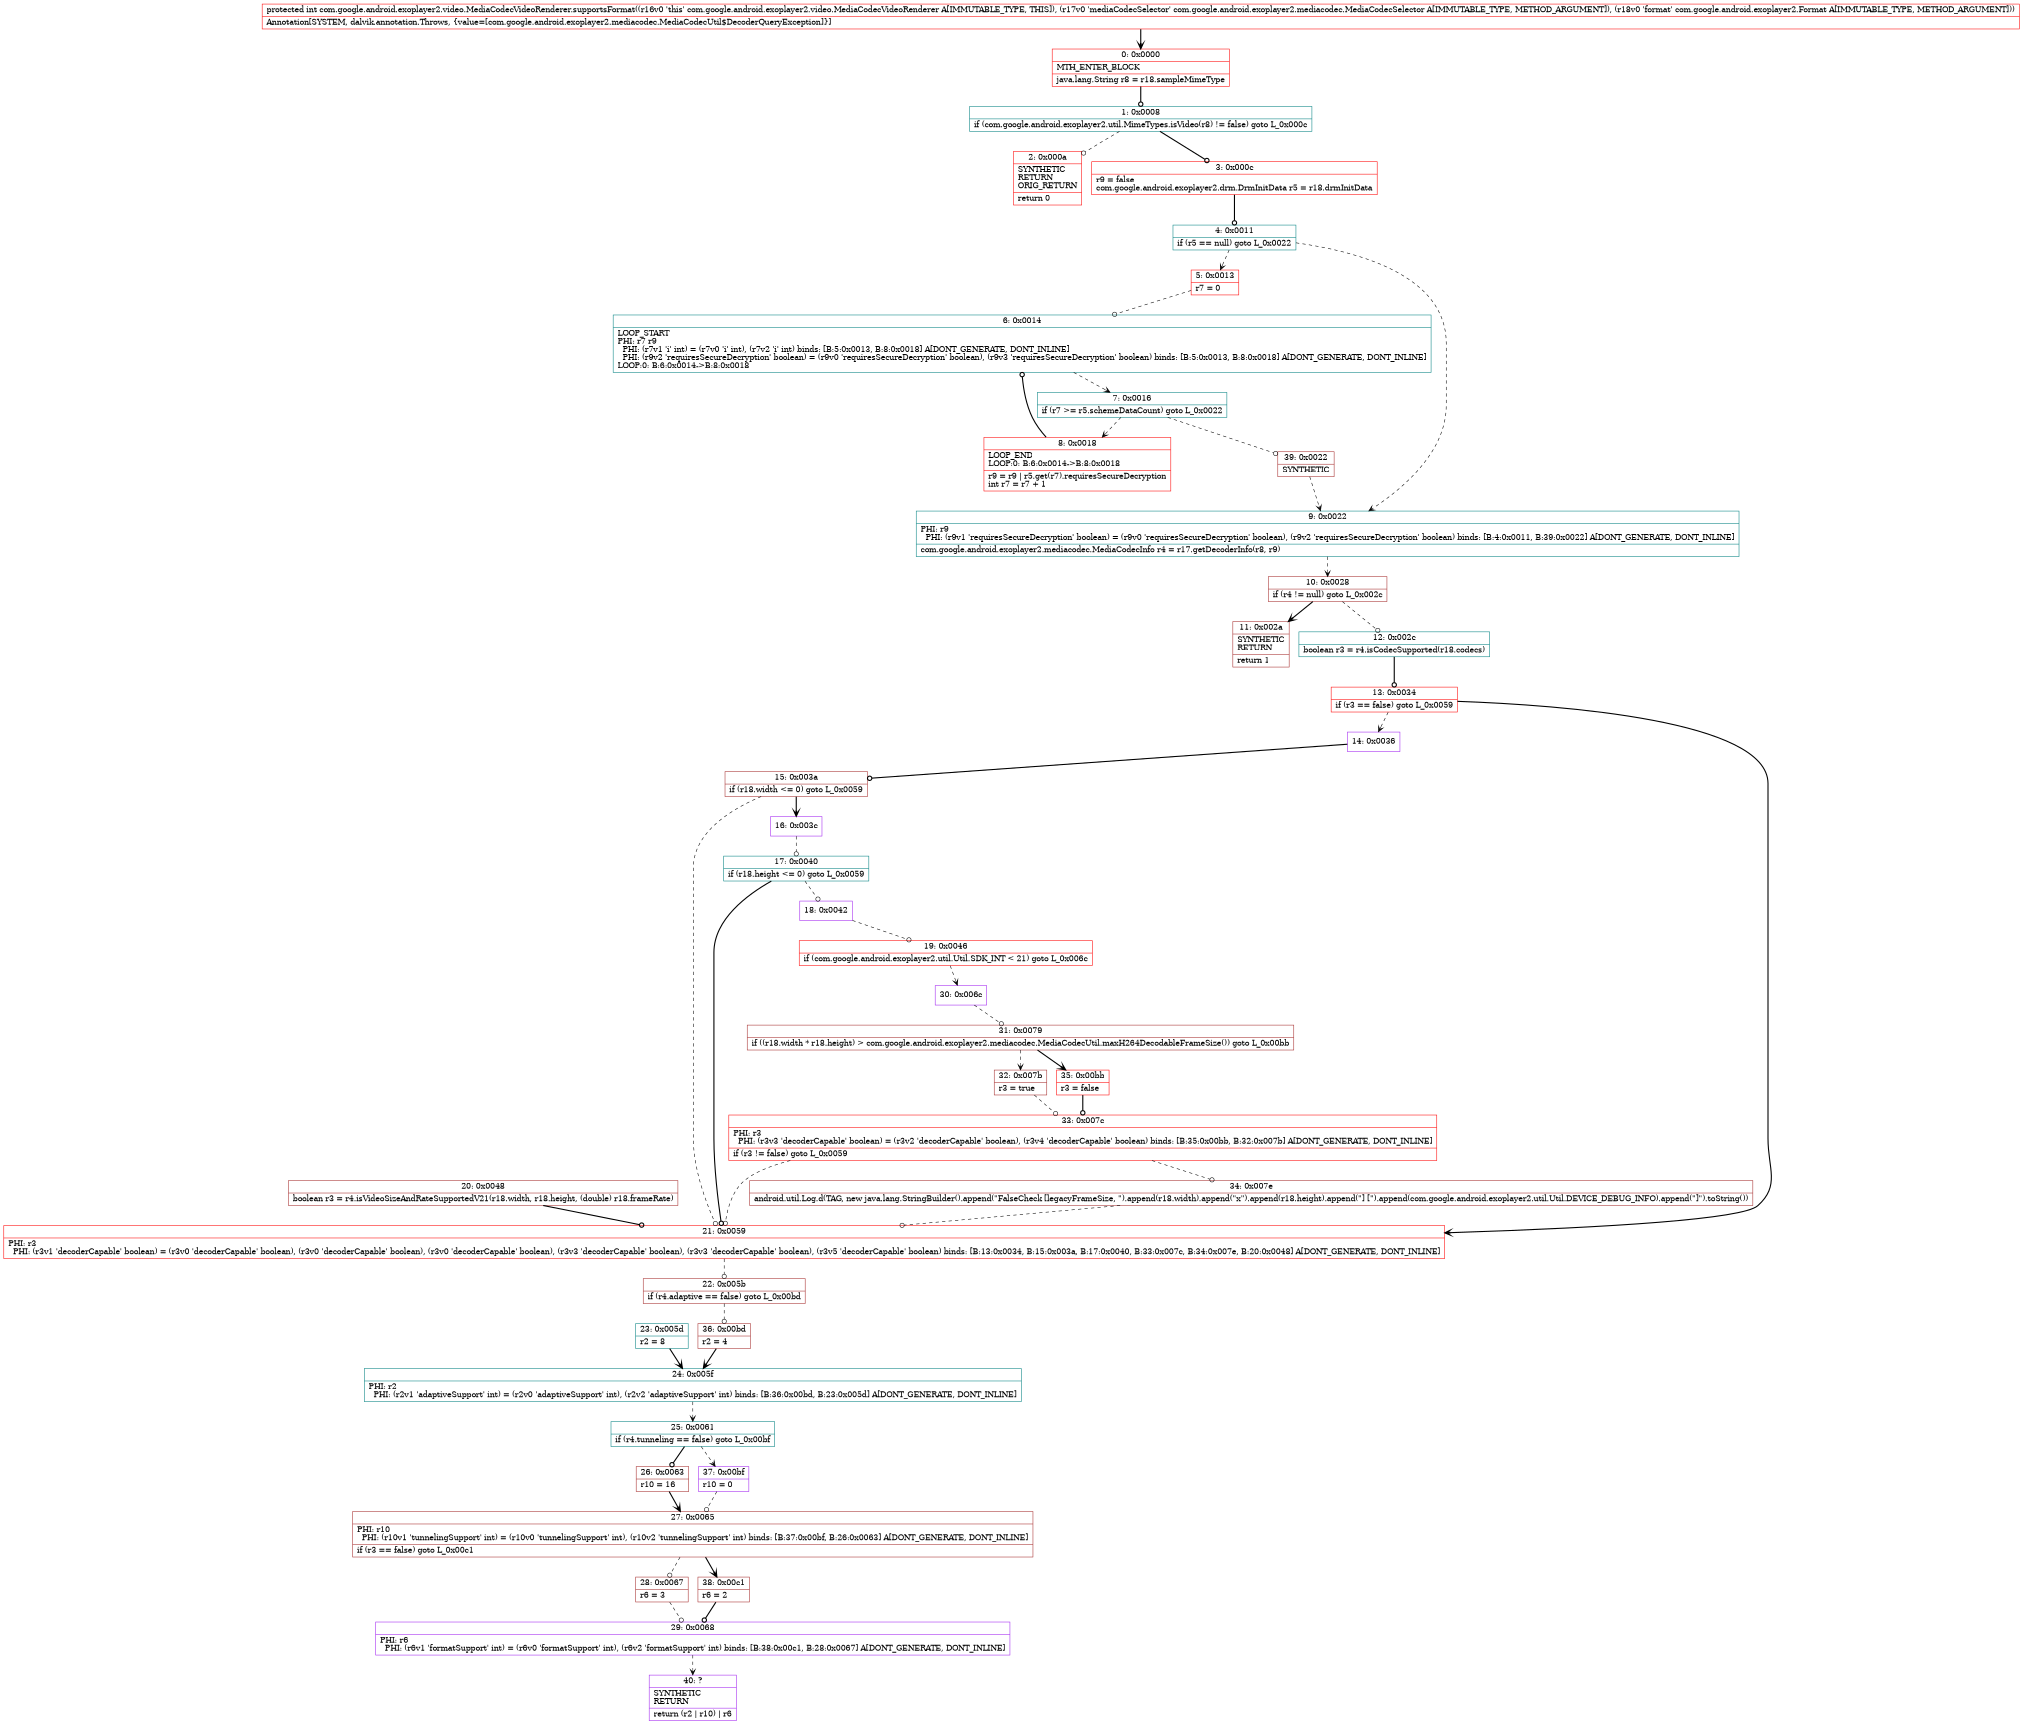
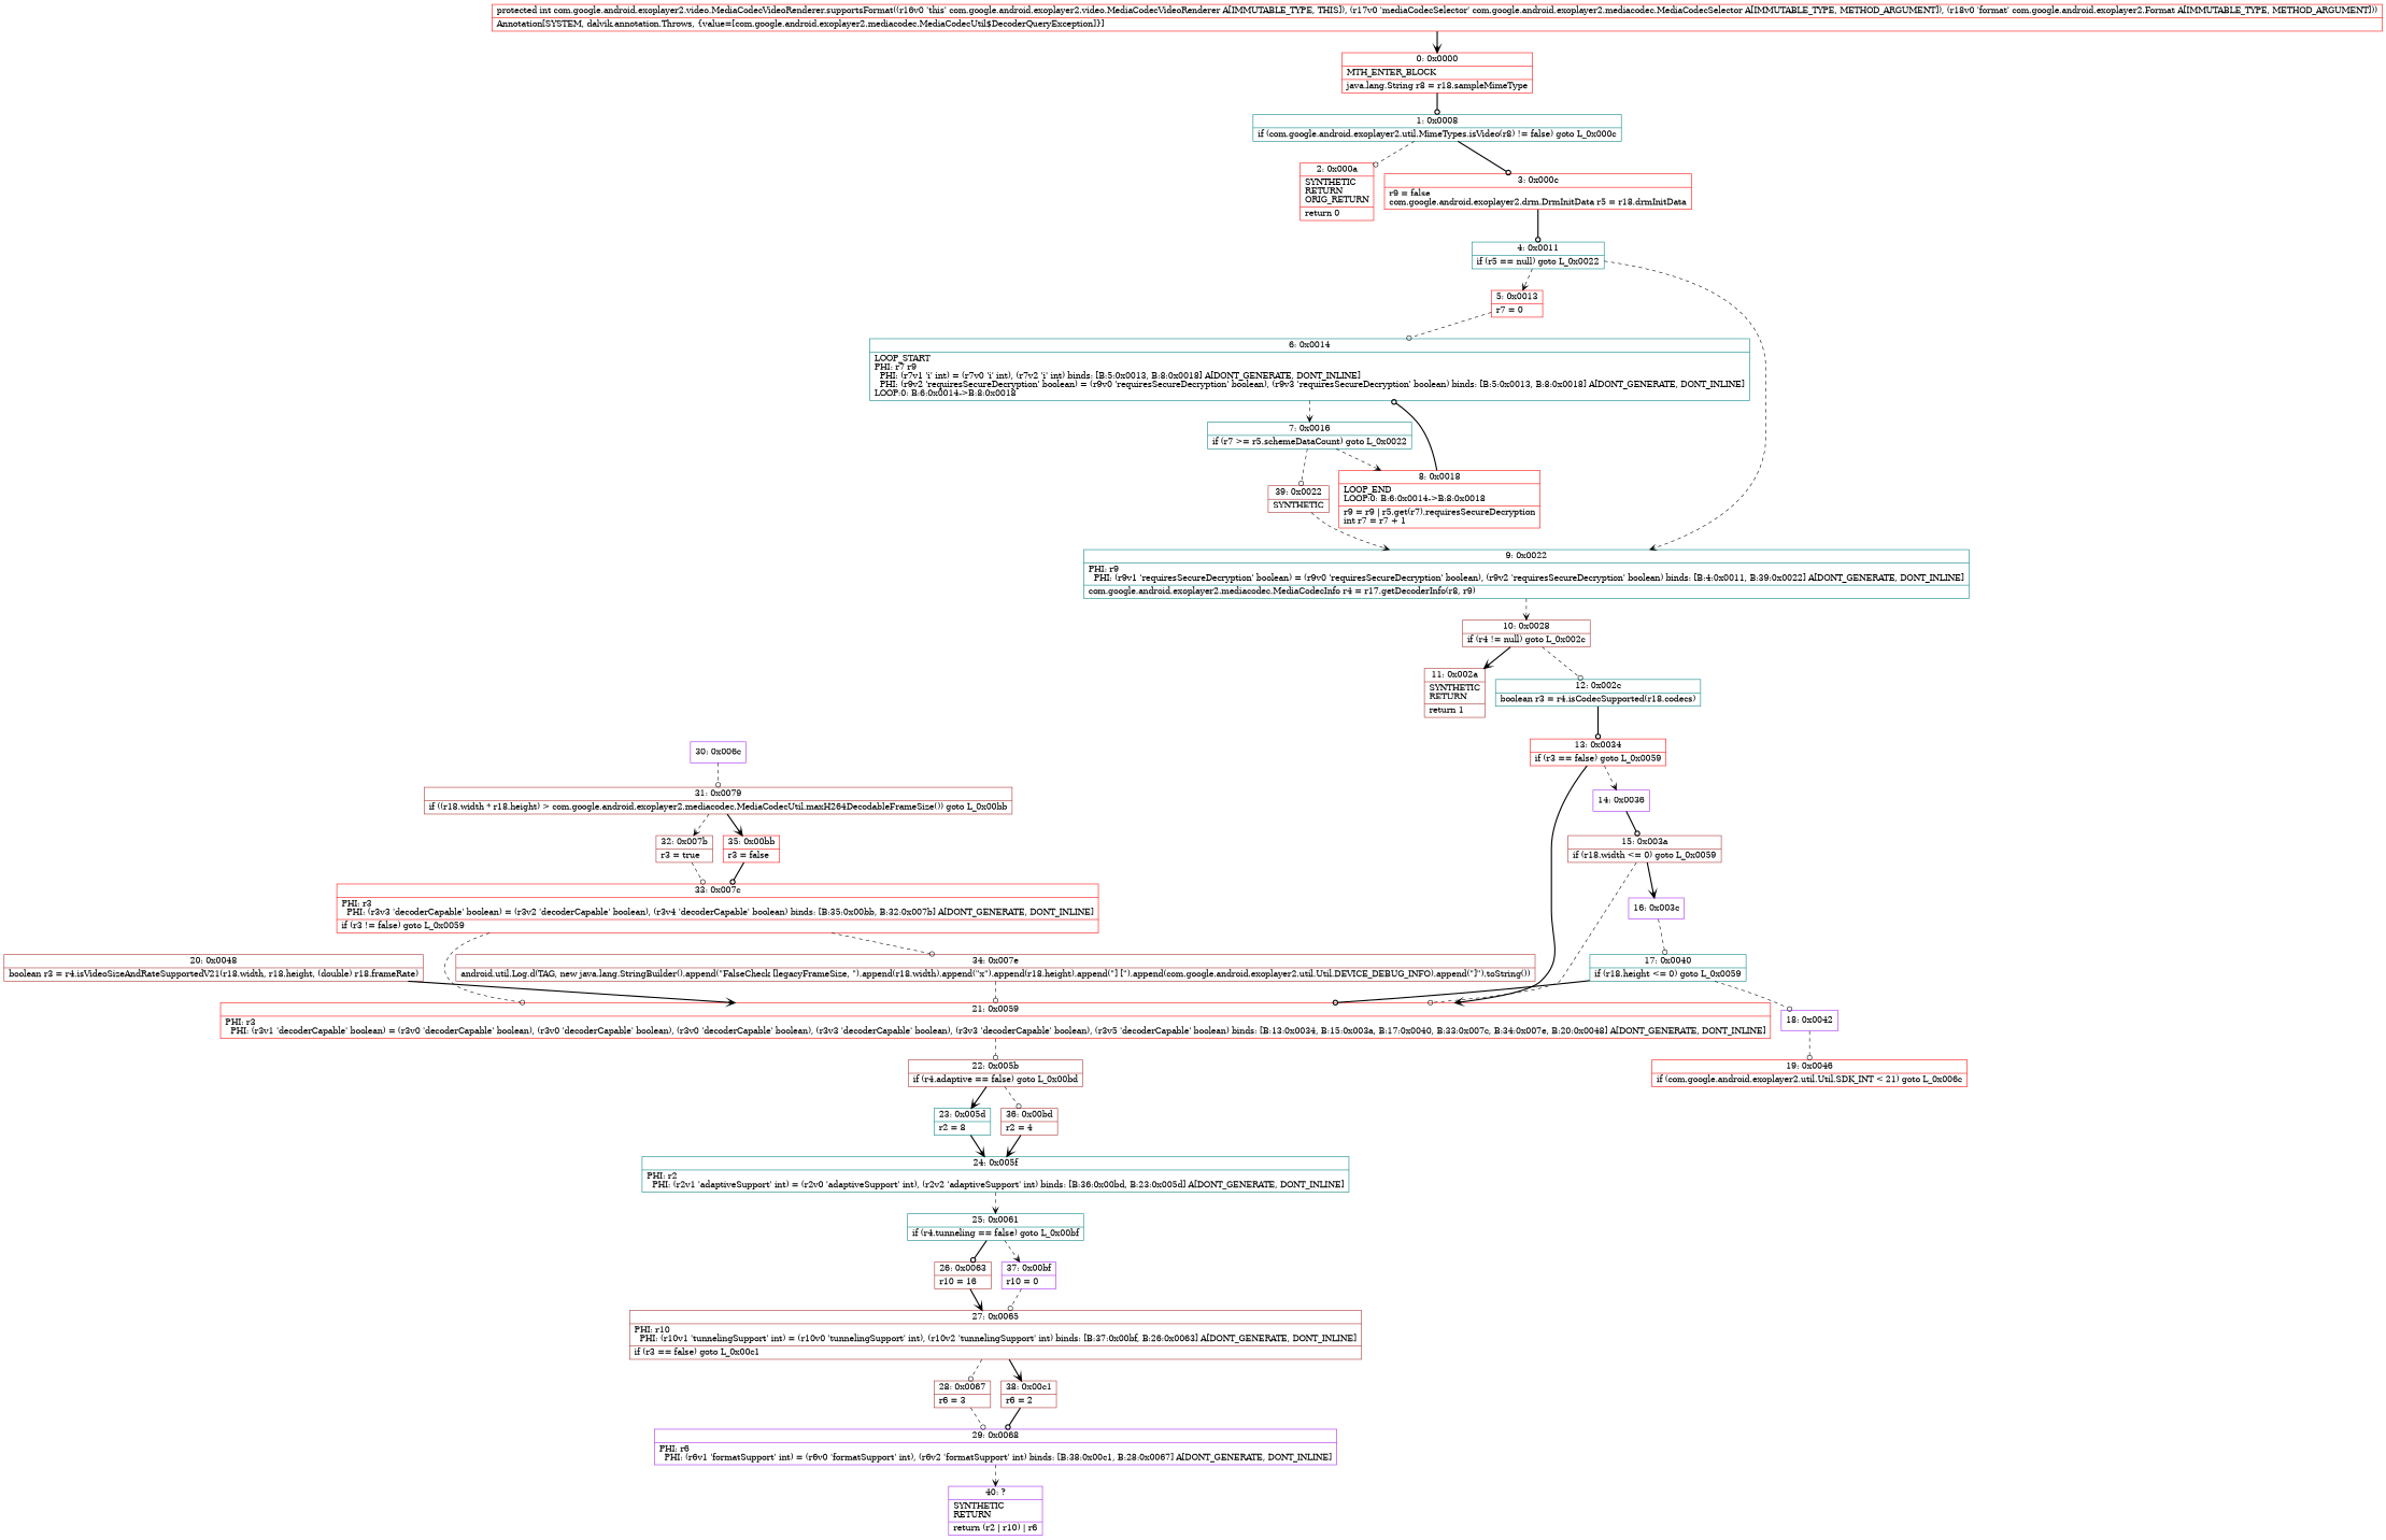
  digraph {
    node [color=brown shape=record]
    edge [arrowhead=odot style=dashed]
    n1 [color=red label="{0\:\ 0x0000|MTH_ENTER_BLOCK\l|java.lang.String r8 = r18.sampleMimeType\l}"]
    n2 [color=teal label="{1\:\ 0x0008|if (com.google.android.exoplayer2.util.MimeTypes.isVideo(r8) != false) goto L_0x000c\l}"]
    n3 [color=red label="{2\:\ 0x000a|SYNTHETIC\lRETURN\lORIG_RETURN\l|return 0\l}"]
    n4 [color=red label="{3\:\ 0x000c|r9 = false\lcom.google.android.exoplayer2.drm.DrmInitData r5 = r18.drmInitData\l}"]
    n5 [color=teal label="{4\:\ 0x0011|if (r5 == null) goto L_0x0022\l}"]
    n6 [color=red label="{5\:\ 0x0013|r7 = 0\l}"]
    n7 [color=teal label="{9\:\ 0x0022|PHI: r9 \l  PHI: (r9v1 'requiresSecureDecryption' boolean) = (r9v0 'requiresSecureDecryption' boolean), (r9v2 'requiresSecureDecryption' boolean) binds: [B:4:0x0011, B:39:0x0022] A[DONT_GENERATE, DONT_INLINE]\l|com.google.android.exoplayer2.mediacodec.MediaCodecInfo r4 = r17.getDecoderInfo(r8, r9)\l}"]
    n8 [color=teal label="{6\:\ 0x0014|LOOP_START\lPHI: r7 r9 \l  PHI: (r7v1 'i' int) = (r7v0 'i' int), (r7v2 'i' int) binds: [B:5:0x0013, B:8:0x0018] A[DONT_GENERATE, DONT_INLINE]\l  PHI: (r9v2 'requiresSecureDecryption' boolean) = (r9v0 'requiresSecureDecryption' boolean), (r9v3 'requiresSecureDecryption' boolean) binds: [B:5:0x0013, B:8:0x0018] A[DONT_GENERATE, DONT_INLINE]\lLOOP:0: B:6:0x0014\-\>B:8:0x0018\l}"]
    n9 [label="{10\:\ 0x0028|if (r4 != null) goto L_0x002c\l}"]
    n10 [color=teal label="{7\:\ 0x0016|if (r7 \>= r5.schemeDataCount) goto L_0x0022\l}"]
    n11 [color=red label="{8\:\ 0x0018|LOOP_END\lLOOP:0: B:6:0x0014\-\>B:8:0x0018\l|r9 = r9 \| r5.get(r7).requiresSecureDecryption\lint r7 = r7 + 1\l}"]
    n12 [label="{39\:\ 0x0022|SYNTHETIC\l}"]
    n13 [label="{11\:\ 0x002a|SYNTHETIC\lRETURN\l|return 1\l}"]
    n14 [color=teal label="{12\:\ 0x002c|boolean r3 = r4.isCodecSupported(r18.codecs)\l}"]
    n15 [color=red label="{13\:\ 0x0034|if (r3 == false) goto L_0x0059\l}"]
    n16 [color=purple label="{14\:\ 0x0036}"]
    n17 [color=red label="{21\:\ 0x0059|PHI: r3 \l  PHI: (r3v1 'decoderCapable' boolean) = (r3v0 'decoderCapable' boolean), (r3v0 'decoderCapable' boolean), (r3v0 'decoderCapable' boolean), (r3v3 'decoderCapable' boolean), (r3v3 'decoderCapable' boolean), (r3v5 'decoderCapable' boolean) binds: [B:13:0x0034, B:15:0x003a, B:17:0x0040, B:33:0x007c, B:34:0x007e, B:20:0x0048] A[DONT_GENERATE, DONT_INLINE]\l}"]
    n18 [label="{15\:\ 0x003a|if (r18.width \<= 0) goto L_0x0059\l}"]
    n19 [label="{22\:\ 0x005b|if (r4.adaptive == false) goto L_0x00bd\l}"]
    n20 [color=purple label="{16\:\ 0x003c}"]
    n21 [color=teal label="{17\:\ 0x0040|if (r18.height \<= 0) goto L_0x0059\l}"]
    n22 [color=purple label="{18\:\ 0x0042}"]
    n23 [color=red label="{19\:\ 0x0046|if (com.google.android.exoplayer2.util.Util.SDK_INT \< 21) goto L_0x006c\l}"]
    n24 [color=purple label="{30\:\ 0x006c}"]
    n25 [label="{20\:\ 0x0048|boolean r3 = r4.isVideoSizeAndRateSupportedV21(r18.width, r18.height, (double) r18.frameRate)\l}"]
    n26 [label="{31\:\ 0x0079|if ((r18.width * r18.height) \> com.google.android.exoplayer2.mediacodec.MediaCodecUtil.maxH264DecodableFrameSize()) goto L_0x00bb\l}"]
    n27 [color=teal label="{23\:\ 0x005d|r2 = 8\l}"]
    n28 [label="{36\:\ 0x00bd|r2 = 4\l}"]
    n29 [color=teal label="{24\:\ 0x005f|PHI: r2 \l  PHI: (r2v1 'adaptiveSupport' int) = (r2v0 'adaptiveSupport' int), (r2v2 'adaptiveSupport' int) binds: [B:36:0x00bd, B:23:0x005d] A[DONT_GENERATE, DONT_INLINE]\l}"]
    n30 [color=teal label="{25\:\ 0x0061|if (r4.tunneling == false) goto L_0x00bf\l}"]
    n31 [label="{26\:\ 0x0063|r10 = 16\l}"]
    n32 [color=purple label="{37\:\ 0x00bf|r10 = 0\l}"]
    n33 [label="{27\:\ 0x0065|PHI: r10 \l  PHI: (r10v1 'tunnelingSupport' int) = (r10v0 'tunnelingSupport' int), (r10v2 'tunnelingSupport' int) binds: [B:37:0x00bf, B:26:0x0063] A[DONT_GENERATE, DONT_INLINE]\l|if (r3 == false) goto L_0x00c1\l}"]
    n34 [label="{28\:\ 0x0067|r6 = 3\l}"]
    n35 [label="{38\:\ 0x00c1|r6 = 2\l}"]
    n36 [color=purple label="{29\:\ 0x0068|PHI: r6 \l  PHI: (r6v1 'formatSupport' int) = (r6v0 'formatSupport' int), (r6v2 'formatSupport' int) binds: [B:38:0x00c1, B:28:0x0067] A[DONT_GENERATE, DONT_INLINE]\l}"]
    n37 [color=purple label="{40\:\ ?|SYNTHETIC\lRETURN\l|return (r2 \| r10) \| r6\l}"]
    n38 [label="{32\:\ 0x007b|r3 = true\l}"]
    n39 [color=red label="{35\:\ 0x00bb|r3 = false\l}"]
    n40 [color=red label="{33\:\ 0x007c|PHI: r3 \l  PHI: (r3v3 'decoderCapable' boolean) = (r3v2 'decoderCapable' boolean), (r3v4 'decoderCapable' boolean) binds: [B:35:0x00bb, B:32:0x007b] A[DONT_GENERATE, DONT_INLINE]\l|if (r3 != false) goto L_0x0059\l}"]
    n41 [label="{34\:\ 0x007e|android.util.Log.d(TAG, new java.lang.StringBuilder().append(\"FalseCheck [legacyFrameSize, \").append(r18.width).append(\"x\").append(r18.height).append(\"] [\").append(com.google.android.exoplayer2.util.Util.DEVICE_DEBUG_INFO).append(\"]\").toString())\l}"]
    n42 [color=red label="{protected int com.google.android.exoplayer2.video.MediaCodecVideoRenderer.supportsFormat((r16v0 'this' com.google.android.exoplayer2.video.MediaCodecVideoRenderer A[IMMUTABLE_TYPE, THIS]), (r17v0 'mediaCodecSelector' com.google.android.exoplayer2.mediacodec.MediaCodecSelector A[IMMUTABLE_TYPE, METHOD_ARGUMENT]), (r18v0 'format' com.google.android.exoplayer2.Format A[IMMUTABLE_TYPE, METHOD_ARGUMENT]))  | Annotation[SYSTEM, dalvik.annotation.Throws, \{value=[com.google.android.exoplayer2.mediacodec.MediaCodecUtil$DecoderQueryException]\}]\l}"]
    n1 -> n2 [style=bold]
    n2 -> n3
    n2 -> n4 [style=bold]
    n4 -> n5 [style=bold]
    n5 -> n6 [arrowhead=vee]
    n5 -> n7 [arrowhead=vee]
    n6 -> n8
    n7 -> n9 [arrowhead=vee]
    n8 -> n10 [arrowhead=vee]
    n9 -> n13 [arrowhead=vee style=bold]
    n9 -> n14
    n10 -> n11 [arrowhead=vee]
    n10 -> n12
    n11 -> n8 [style=bold]
    n12 -> n7 [arrowhead=vee]
    n14 -> n15 [style=bold]
    n15 -> n16 [arrowhead=vee]
    n15 -> n17 [arrowhead=vee style=bold]
    n16 -> n18 [style=bold]
    n17 -> n19
    n18 -> n17
    n18 -> n20 [arrowhead=vee style=bold]
+   n19 -> n27 [arrowhead=vee style=bold]
    n19 -> n28
    n20 -> n21
    n21 -> n17 [style=bold]
    n21 -> n22
    n22 -> n23
-   n23 -> n24 [arrowhead=vee]
    n24 -> n26
-   n25 -> n17 [style=bold]
+   n25 -> n17 [arrowhead=vee style=bold]
    n26 -> n38 [arrowhead=vee]
    n26 -> n39 [arrowhead=vee style=bold]
    n27 -> n29 [arrowhead=vee style=bold]
    n28 -> n29 [arrowhead=vee style=bold]
    n29 -> n30 [arrowhead=vee]
    n30 -> n31 [style=bold]
    n30 -> n32 [arrowhead=vee]
    n31 -> n33 [arrowhead=vee style=bold]
    n32 -> n33
    n33 -> n34
    n33 -> n35 [arrowhead=vee style=bold]
    n34 -> n36
    n35 -> n36 [style=bold]
    n36 -> n37 [arrowhead=vee]
    n38 -> n40
    n39 -> n40 [style=bold]
    n40 -> n17
    n40 -> n41
    n41 -> n17
    n42 -> n1 [arrowhead=vee style=bold]
  }
